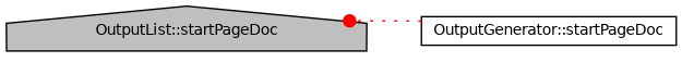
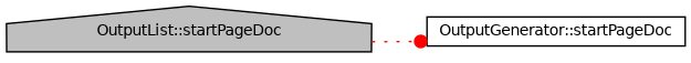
  digraph {
    rankdir=LR
    node [color=black fontname=Helvetica fontsize=10 style=filled]
    n1 [fillcolor=grey75 fontcolor=black height=0.2 label="OutputList::startPageDoc" shape=house width=0.4]
    n2 [fillcolor=white height=0.2 label="OutputGenerator::startPageDoc" shape=box width=0.4]
-   n2 -> n1 [color=red fontname=Helvetica fontsize=10 labelfontname=Helvetica labelfontsize=10 style=dotted arrowhead=dot]
+   n1 -> n2 [color=red fontname=Helvetica fontsize=10 labelfontname=Helvetica labelfontsize=10 style=dotted arrowhead=dot]
  }
